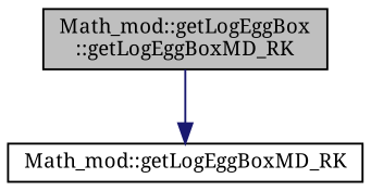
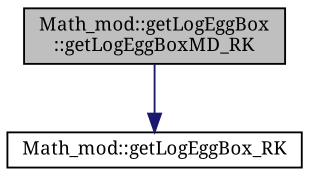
  digraph {
    rankdir=TB
    fontname="Noto Serif"
    node [color=black fontname="Noto Serif" fontsize=10 shape=record style=filled]
    n1 [fillcolor=grey75 fontcolor=black height=0.2 label="Math_mod::getLogEggBox\l::getLogEggBoxMD_RK" width=0.4]
-   n2 [fillcolor=white height=0.2 label="Math_mod::getLogEggBoxMD_RK" width=0.4]
+   n2 [fillcolor=white height=0.2 label="Math_mod::getLogEggBox_RK" width=0.4]
    n1 -> n2 [color=midnightblue fontname="Noto Serif" fontsize=10 labelfontname=Helvetica labelfontsize=10 style=solid]
  }
